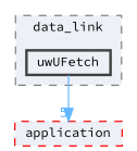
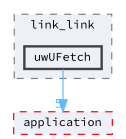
  digraph {
    compound=true
    fontname="Source Code Pro"
    node [fillcolor="#edf0f7" fontname="Source Code Pro" fontsize=10 shape=box]
    n1 [color=grey25 height=0.2 label=uwUFetch style="filled,bold" width=0.4]
    n2 [color=red height=0.2 label=application style="filled,dashed" width=0.4]
    subgraph cluster_1 {
      bgcolor="#edf0f7"
      fontsize=10
-     label=data_link
+     label=link_link
      pencolor=grey50
      style="filled,dashed"
      n1
    }
    n1 -> n2 [color=steelblue1 fontcolor=steelblue1 fontname="Source Code Pro" fontsize=10 headlabel=5 labeldistance=1.5 labelfontname=Helvetica labelfontsize=10]
  }
